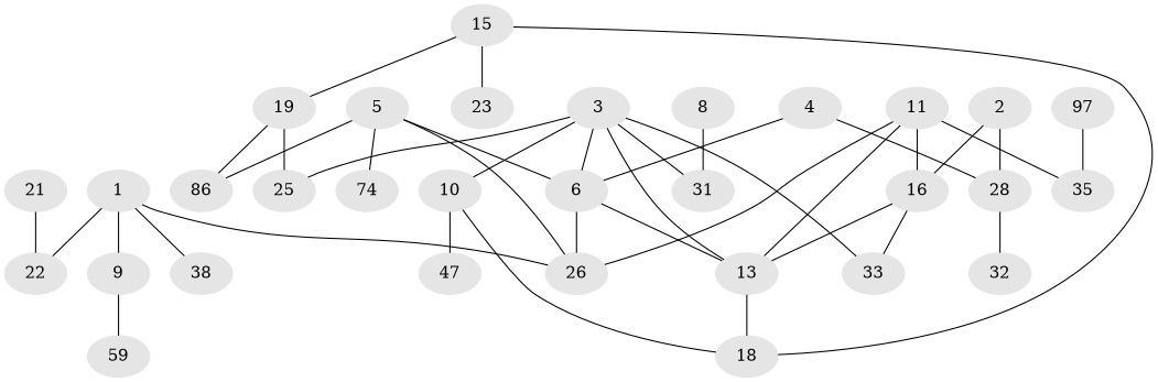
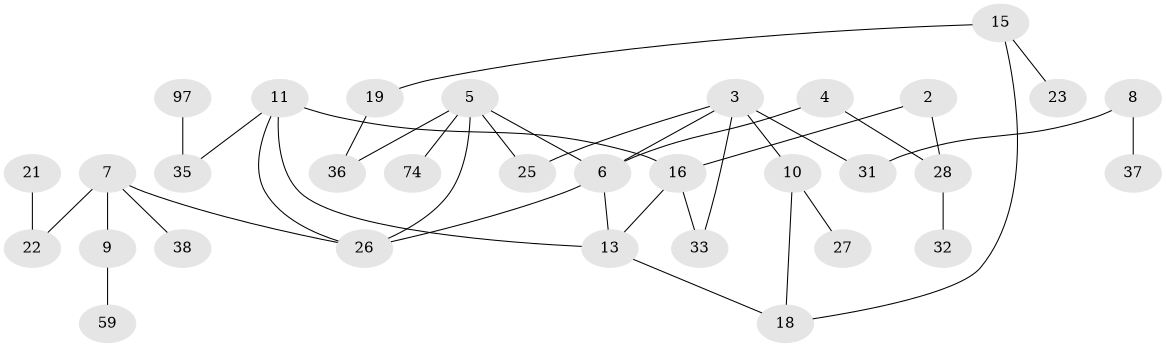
  graph {
    node [color=gray90 style=filled]
    edge [weight=1.0]
-   1
+   1 [label=7]
    9
    22
    26
    38
    5
    6
    n8 [label=74]
-   36 [label=86]
+   36
    n10 [label=59]
    2
    16
    28
    13
    33
    32
    3
    25
    31
    10
    18
    4
    8
-   27 [label=47]
+   37
+   27
    11
    35
    15
    23
    19
    n31 [label=97]
    21
    1 -- 9
    1 -- 22
    1 -- 26
    1 -- 38
    9 -- n10
    5 -- 26
    5 -- 6
    5 -- n8
    5 -- 36
    6 -- 26
    6 -- 13
    2 -- 16
    2 -- 28
    16 -- 13
    16 -- 33
    28 -- 32
    13 -- 18
    3 -- 6
-   3 -- 13
    3 -- 33
    3 -- 25
    3 -- 31
    3 -- 10
    10 -- 18
    10 -- 27
    4 -- 6
    4 -- 28
    8 -- 31
+   8 -- 37
    11 -- 26
    11 -- 16 [weight=2.0]
    11 -- 13
    11 -- 35
    15 -- 18
    15 -- 23
    15 -- 19
    19 -- 36
-   19 -- 25
+   5 -- 25
    n31 -- 35
    21 -- 22
  }
